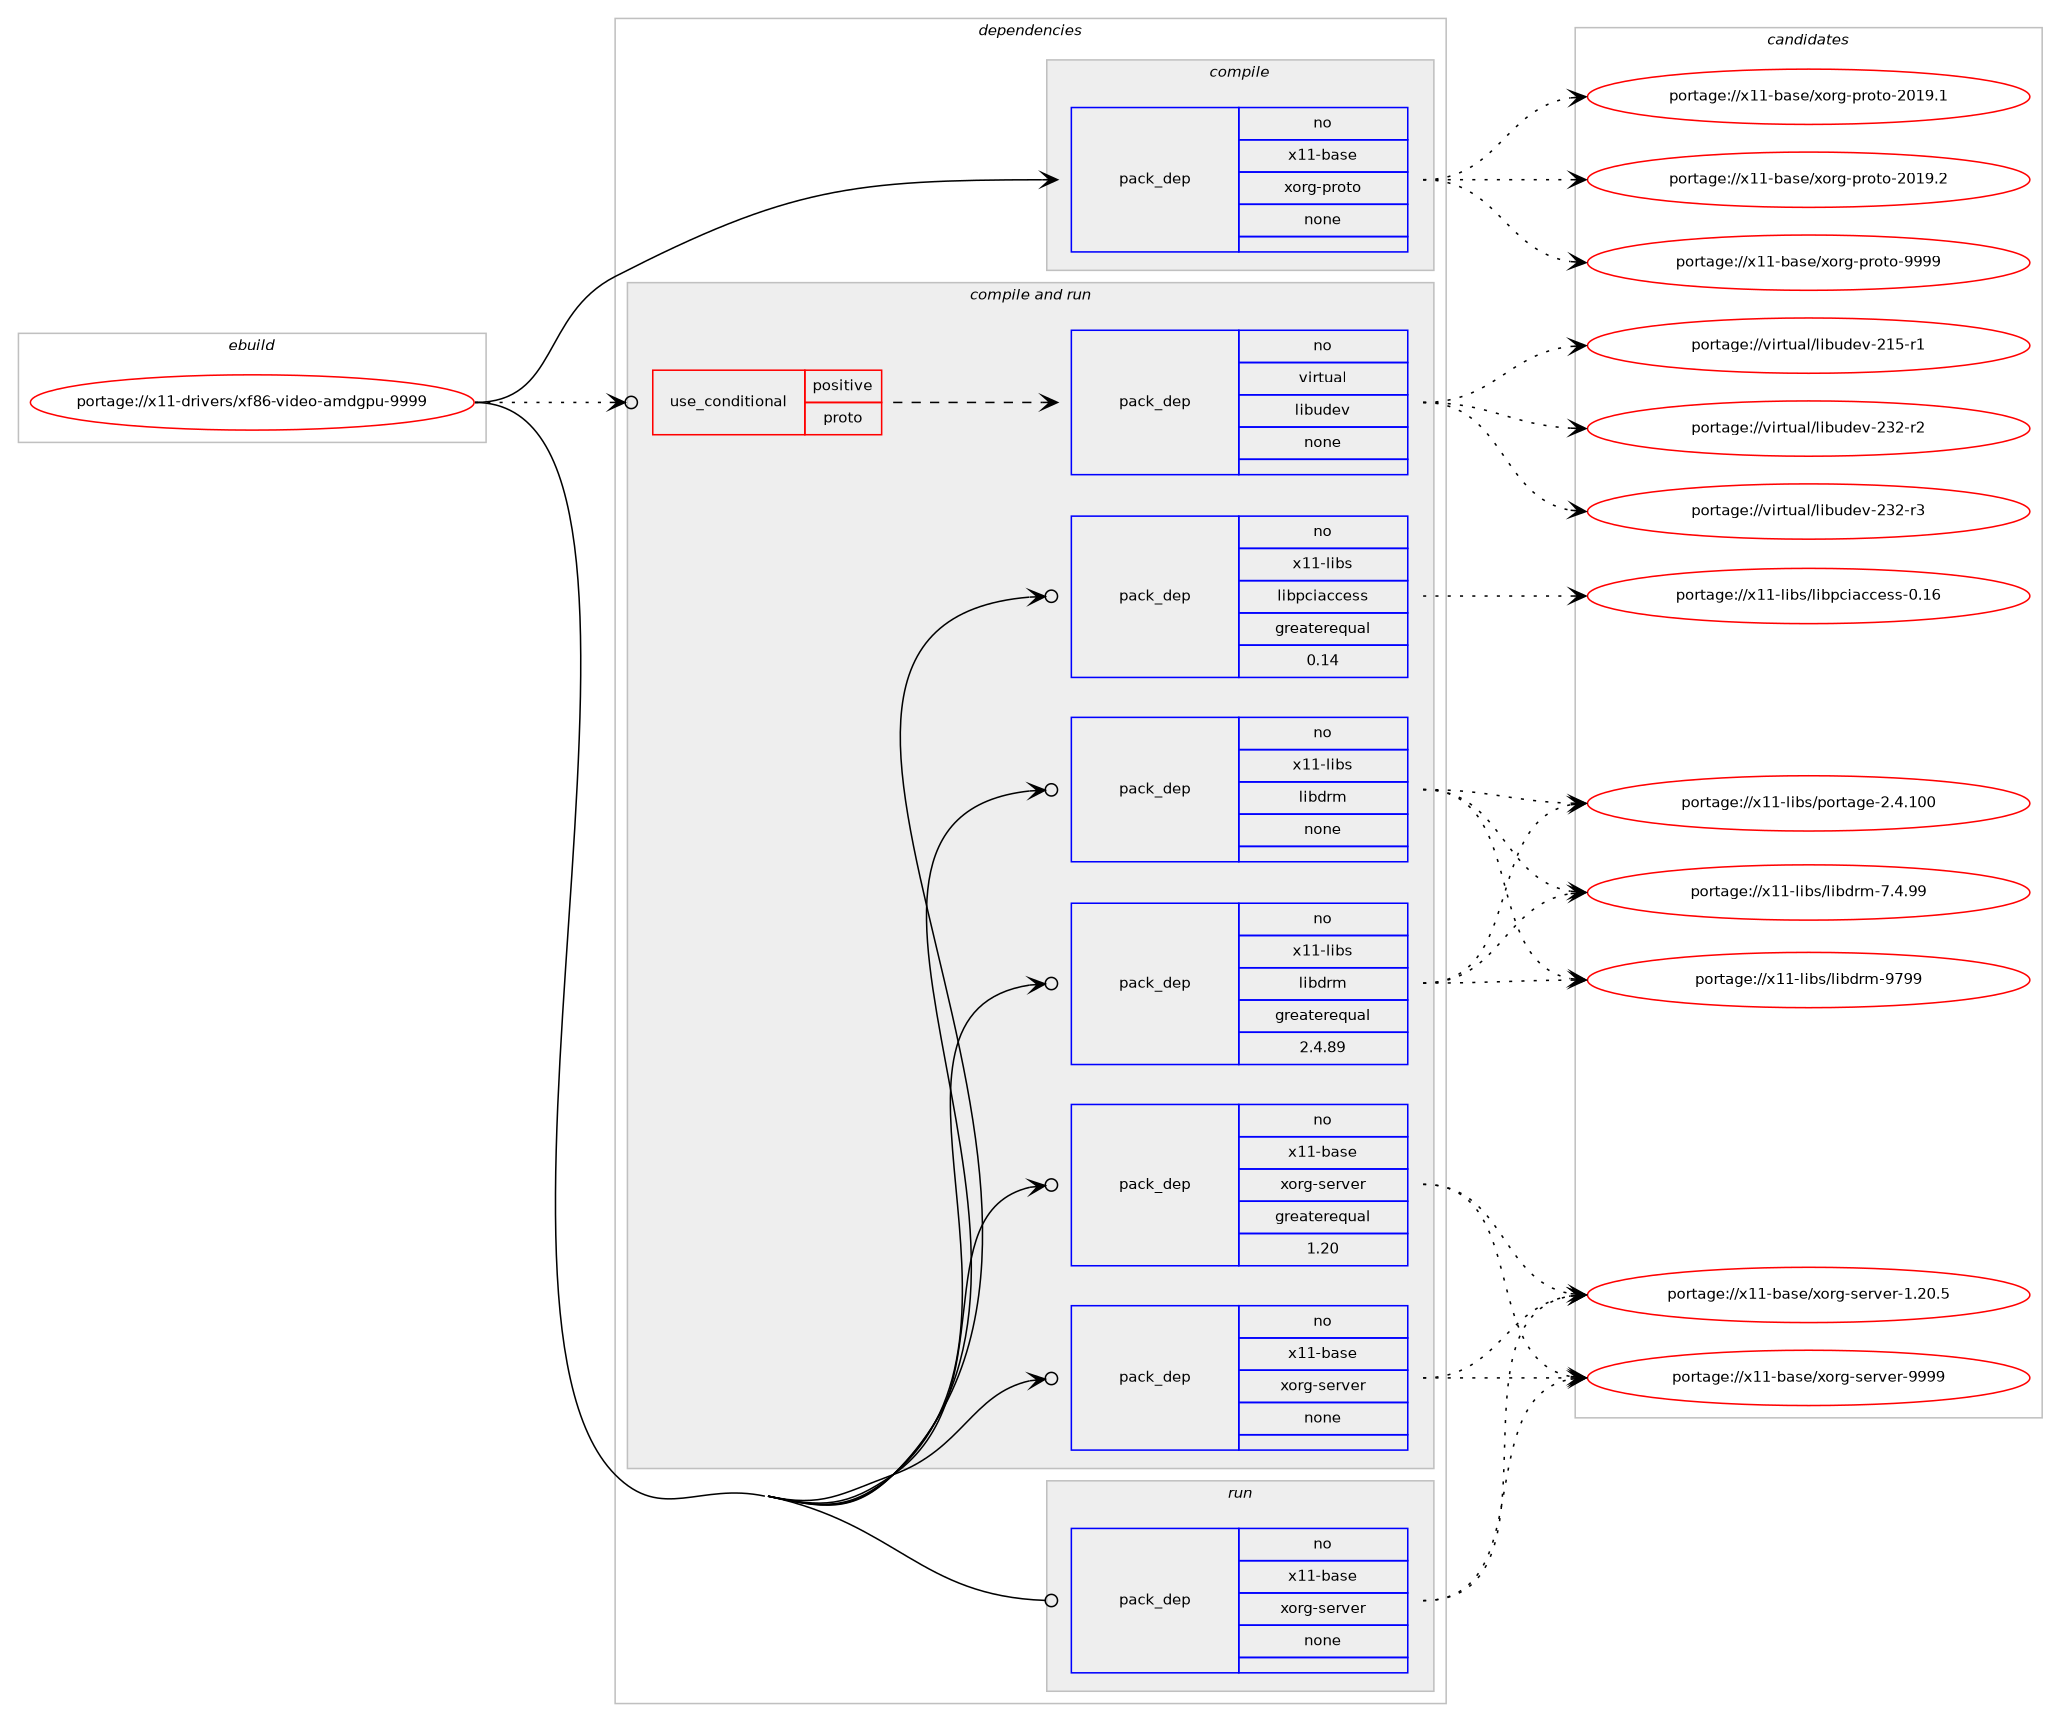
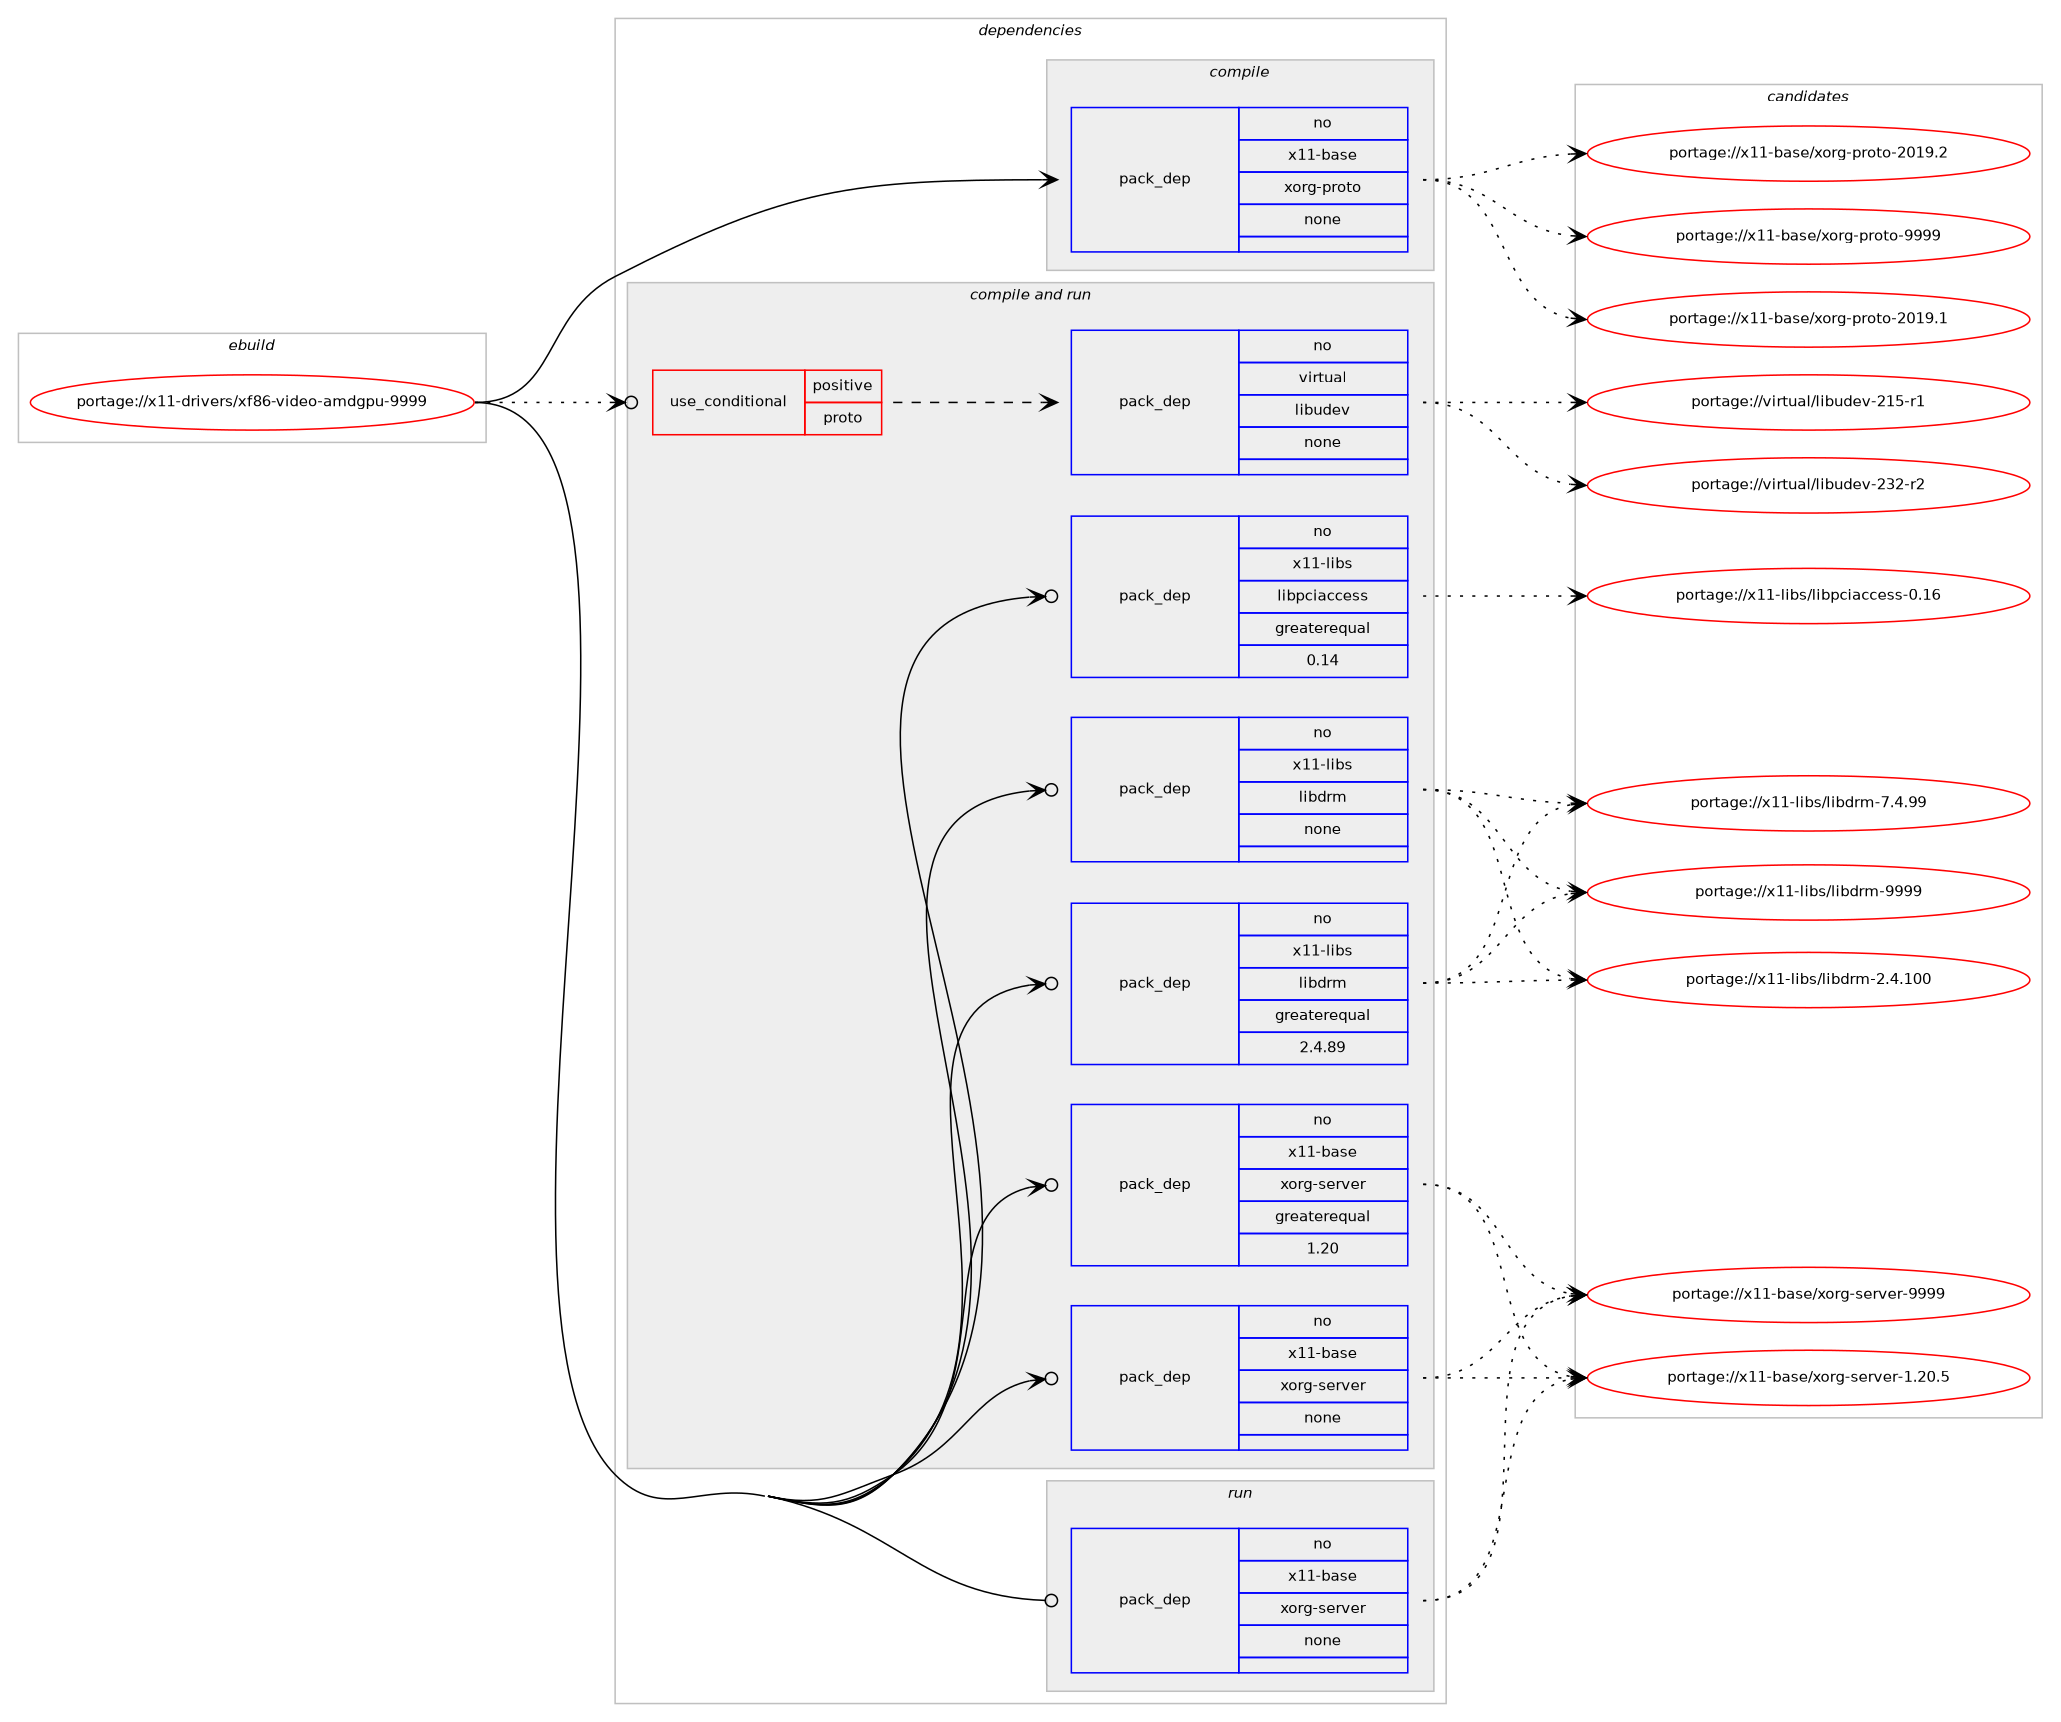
  digraph {
    compound=true
    concentrate=true
    fontname=Helvetica
    fontsize=10
    newrank=true
    rankdir=LR
    ranksep=1.5
    node [color=red fontname=Helvetica fontsize=10]
    edge [arrowhead=vee headport=w style=dotted tailport=e weight=100]
    n1 [label="portage://x11-drivers/xf86-video-amdgpu-9999" width=4]
    n2 [color=blue label=<<TABLE BORDER="0" CELLBORDER="1" CELLSPACING="0" CELLPADDING="4" WIDTH="220"><TR><TD ROWSPAN="6" CELLPADDING="30">pack_dep</TD></TR><TR><TD WIDTH="110">no</TD></TR><TR><TD>x11-base</TD></TR><TR><TD>xorg-proto</TD></TR><TR><TD>none</TD></TR><TR><TD></TD></TR></TABLE>> shape=none]
    n3 [color=blue label=<<TABLE BORDER="0" CELLBORDER="1" CELLSPACING="0" CELLPADDING="4" WIDTH="220"><TR><TD ROWSPAN="6" CELLPADDING="30">pack_dep</TD></TR><TR><TD WIDTH="110">no</TD></TR><TR><TD>virtual</TD></TR><TR><TD>libudev</TD></TR><TR><TD>none</TD></TR><TR><TD></TD></TR></TABLE>> shape=none]
    n4 [label=<<TABLE BORDER="0" CELLBORDER="1" CELLSPACING="0" CELLPADDING="4"><TR><TD ROWSPAN="3" CELLPADDING="10">use_conditional</TD></TR><TR><TD>positive</TD></TR><TR><TD>proto</TD></TR></TABLE>> shape=none]
    n5 [color=blue label=<<TABLE BORDER="0" CELLBORDER="1" CELLSPACING="0" CELLPADDING="4" WIDTH="220"><TR><TD ROWSPAN="6" CELLPADDING="30">pack_dep</TD></TR><TR><TD WIDTH="110">no</TD></TR><TR><TD>x11-base</TD></TR><TR><TD>xorg-server</TD></TR><TR><TD>greaterequal</TD></TR><TR><TD>1.20</TD></TR></TABLE>> shape=none]
    n6 [color=blue label=<<TABLE BORDER="0" CELLBORDER="1" CELLSPACING="0" CELLPADDING="4" WIDTH="220"><TR><TD ROWSPAN="6" CELLPADDING="30">pack_dep</TD></TR><TR><TD WIDTH="110">no</TD></TR><TR><TD>x11-base</TD></TR><TR><TD>xorg-server</TD></TR><TR><TD>none</TD></TR><TR><TD></TD></TR></TABLE>> shape=none]
    n7 [color=blue label=<<TABLE BORDER="0" CELLBORDER="1" CELLSPACING="0" CELLPADDING="4" WIDTH="220"><TR><TD ROWSPAN="6" CELLPADDING="30">pack_dep</TD></TR><TR><TD WIDTH="110">no</TD></TR><TR><TD>x11-libs</TD></TR><TR><TD>libdrm</TD></TR><TR><TD>greaterequal</TD></TR><TR><TD>2.4.89</TD></TR></TABLE>> shape=none]
    n8 [color=blue label=<<TABLE BORDER="0" CELLBORDER="1" CELLSPACING="0" CELLPADDING="4" WIDTH="220"><TR><TD ROWSPAN="6" CELLPADDING="30">pack_dep</TD></TR><TR><TD WIDTH="110">no</TD></TR><TR><TD>x11-libs</TD></TR><TR><TD>libdrm</TD></TR><TR><TD>none</TD></TR><TR><TD></TD></TR></TABLE>> shape=none]
    n9 [color=blue label=<<TABLE BORDER="0" CELLBORDER="1" CELLSPACING="0" CELLPADDING="4" WIDTH="220"><TR><TD ROWSPAN="6" CELLPADDING="30">pack_dep</TD></TR><TR><TD WIDTH="110">no</TD></TR><TR><TD>x11-libs</TD></TR><TR><TD>libpciaccess</TD></TR><TR><TD>greaterequal</TD></TR><TR><TD>0.14</TD></TR></TABLE>> shape=none]
    n10 [color=blue label=<<TABLE BORDER="0" CELLBORDER="1" CELLSPACING="0" CELLPADDING="4" WIDTH="220"><TR><TD ROWSPAN="6" CELLPADDING="30">pack_dep</TD></TR><TR><TD WIDTH="110">no</TD></TR><TR><TD>x11-base</TD></TR><TR><TD>xorg-server</TD></TR><TR><TD>none</TD></TR><TR><TD></TD></TR></TABLE>> shape=none]
    n11 [label="portage://virtual/libudev-215-r1" width=4]
    n12 [label="portage://virtual/libudev-232-r2" width=4]
-   n13 [label="portage://virtual/libudev-232-r3" width=4]
    n14 [label="portage://x11-base/xorg-proto-2019.1" width=4]
    n15 [label="portage://x11-base/xorg-proto-2019.2" width=4]
    n16 [label="portage://x11-base/xorg-proto-9999" width=4]
    n17 [label="portage://x11-base/xorg-server-1.20.5" width=4]
    n18 [label="portage://x11-base/xorg-server-9999" width=4]
-   n19 [label="portage://x11-libs/portage-2.4.100" width=4]
+   n19 [label="portage://x11-libs/libdrm-2.4.100" width=4]
    n20 [label="portage://x11-libs/libdrm-7.4.99" width=4]
-   n21 [label="portage://x11-libs/libdrm-9799" width=4]
+   n21 [label="portage://x11-libs/libdrm-9999" width=4]
    n22 [label="portage://x11-libs/libpciaccess-0.16" width=4]
    subgraph cluster_1 {
      color=gray
      label=<<i>ebuild</i>>
      rank=same
      n1
    }
    subgraph cluster_2 {
      color=gray
      label=<<i>dependencies</i>>
      subgraph cluster_3 {
        color=gray
        fillcolor="#eeeeee"
        label=<<i>compile</i>>
        style=filled
        subgraph sub_4 {
          color=gray
          fillcolor="#eeeeee"
          label=<<i>compile</i>>
          style=filled
          n2
        }
      }
      subgraph cluster_5 {
        color=gray
        fillcolor="#eeeeee"
        label=<<i>compile and run</i>>
        style=filled
        subgraph sub_6 {
          color=gray
          fillcolor="#eeeeee"
          label=<<i>compile and run</i>>
          style=filled
          n4
          subgraph sub_7 {
            color=gray
            fillcolor="#eeeeee"
            label=<<i>compile and run</i>>
            style=filled
            n3
          }
        }
        subgraph sub_8 {
          color=gray
          fillcolor="#eeeeee"
          label=<<i>compile and run</i>>
          style=filled
          n5
        }
        subgraph sub_9 {
          color=gray
          fillcolor="#eeeeee"
          label=<<i>compile and run</i>>
          style=filled
          n6
        }
        subgraph sub_10 {
          color=gray
          fillcolor="#eeeeee"
          label=<<i>compile and run</i>>
          style=filled
          n7
        }
        subgraph sub_11 {
          color=gray
          fillcolor="#eeeeee"
          label=<<i>compile and run</i>>
          style=filled
          n8
        }
        subgraph sub_12 {
          color=gray
          fillcolor="#eeeeee"
          label=<<i>compile and run</i>>
          style=filled
          n9
        }
      }
      subgraph cluster_13 {
        color=gray
        fillcolor="#eeeeee"
        label=<<i>run</i>>
        style=filled
        subgraph sub_14 {
          color=gray
          fillcolor="#eeeeee"
          label=<<i>run</i>>
          style=filled
          n10
        }
      }
    }
    subgraph cluster_15 {
      color=gray
      label=<<i>candidates</i>>
      rank=same
      subgraph sub_16 {
        color=black
        label=<<i>candidates</i>>
        nodesep=1
        rank=same
        n11
        n12
-       n13
      }
      subgraph sub_17 {
        color=black
        label=<<i>candidates</i>>
        nodesep=1
        rank=same
        n14
        n15
        n16
      }
      subgraph sub_18 {
        color=black
        label=<<i>candidates</i>>
        nodesep=1
        rank=same
        n17
        n18
      }
      subgraph sub_19 {
        color=black
        label=<<i>candidates</i>>
        nodesep=1
        rank=same
        n17
        n18
      }
      subgraph sub_20 {
        color=black
        label=<<i>candidates</i>>
        nodesep=1
        rank=same
        n19
        n20
        n21
      }
      subgraph sub_21 {
        color=black
        label=<<i>candidates</i>>
        nodesep=1
        rank=same
        n19
        n20
        n21
      }
      subgraph sub_22 {
        color=black
        label=<<i>candidates</i>>
        nodesep=1
        rank=same
        n22
      }
      subgraph sub_23 {
        color=black
        label=<<i>candidates</i>>
        nodesep=1
        rank=same
        n17
        n18
      }
    }
    n1 -> n2 [style=solid weight=20]
    n1 -> n4 [arrowhead=odotvee weight=20]
    n1 -> n5 [arrowhead=odotvee style=solid weight=20]
    n1 -> n6 [arrowhead=odotvee style=solid weight=20]
    n1 -> n7 [arrowhead=odotvee style=solid weight=20]
    n1 -> n8 [arrowhead=odotvee style=solid weight=20]
    n1 -> n9 [arrowhead=odotvee style=solid weight=20]
    n1 -> n10 [arrowhead=odot style=solid weight=20]
    n2 -> n14
    n2 -> n15
    n2 -> n16
    n3 -> n11
    n3 -> n12
-   n3 -> n13
    n4 -> n3 [style=dashed weight=20]
    n5 -> n17
    n5 -> n18
    n6 -> n17
    n6 -> n18
    n7 -> n19
    n7 -> n20
    n7 -> n21
    n8 -> n19
    n8 -> n20
    n8 -> n21
    n9 -> n22
    n10 -> n17
    n10 -> n18
  }
